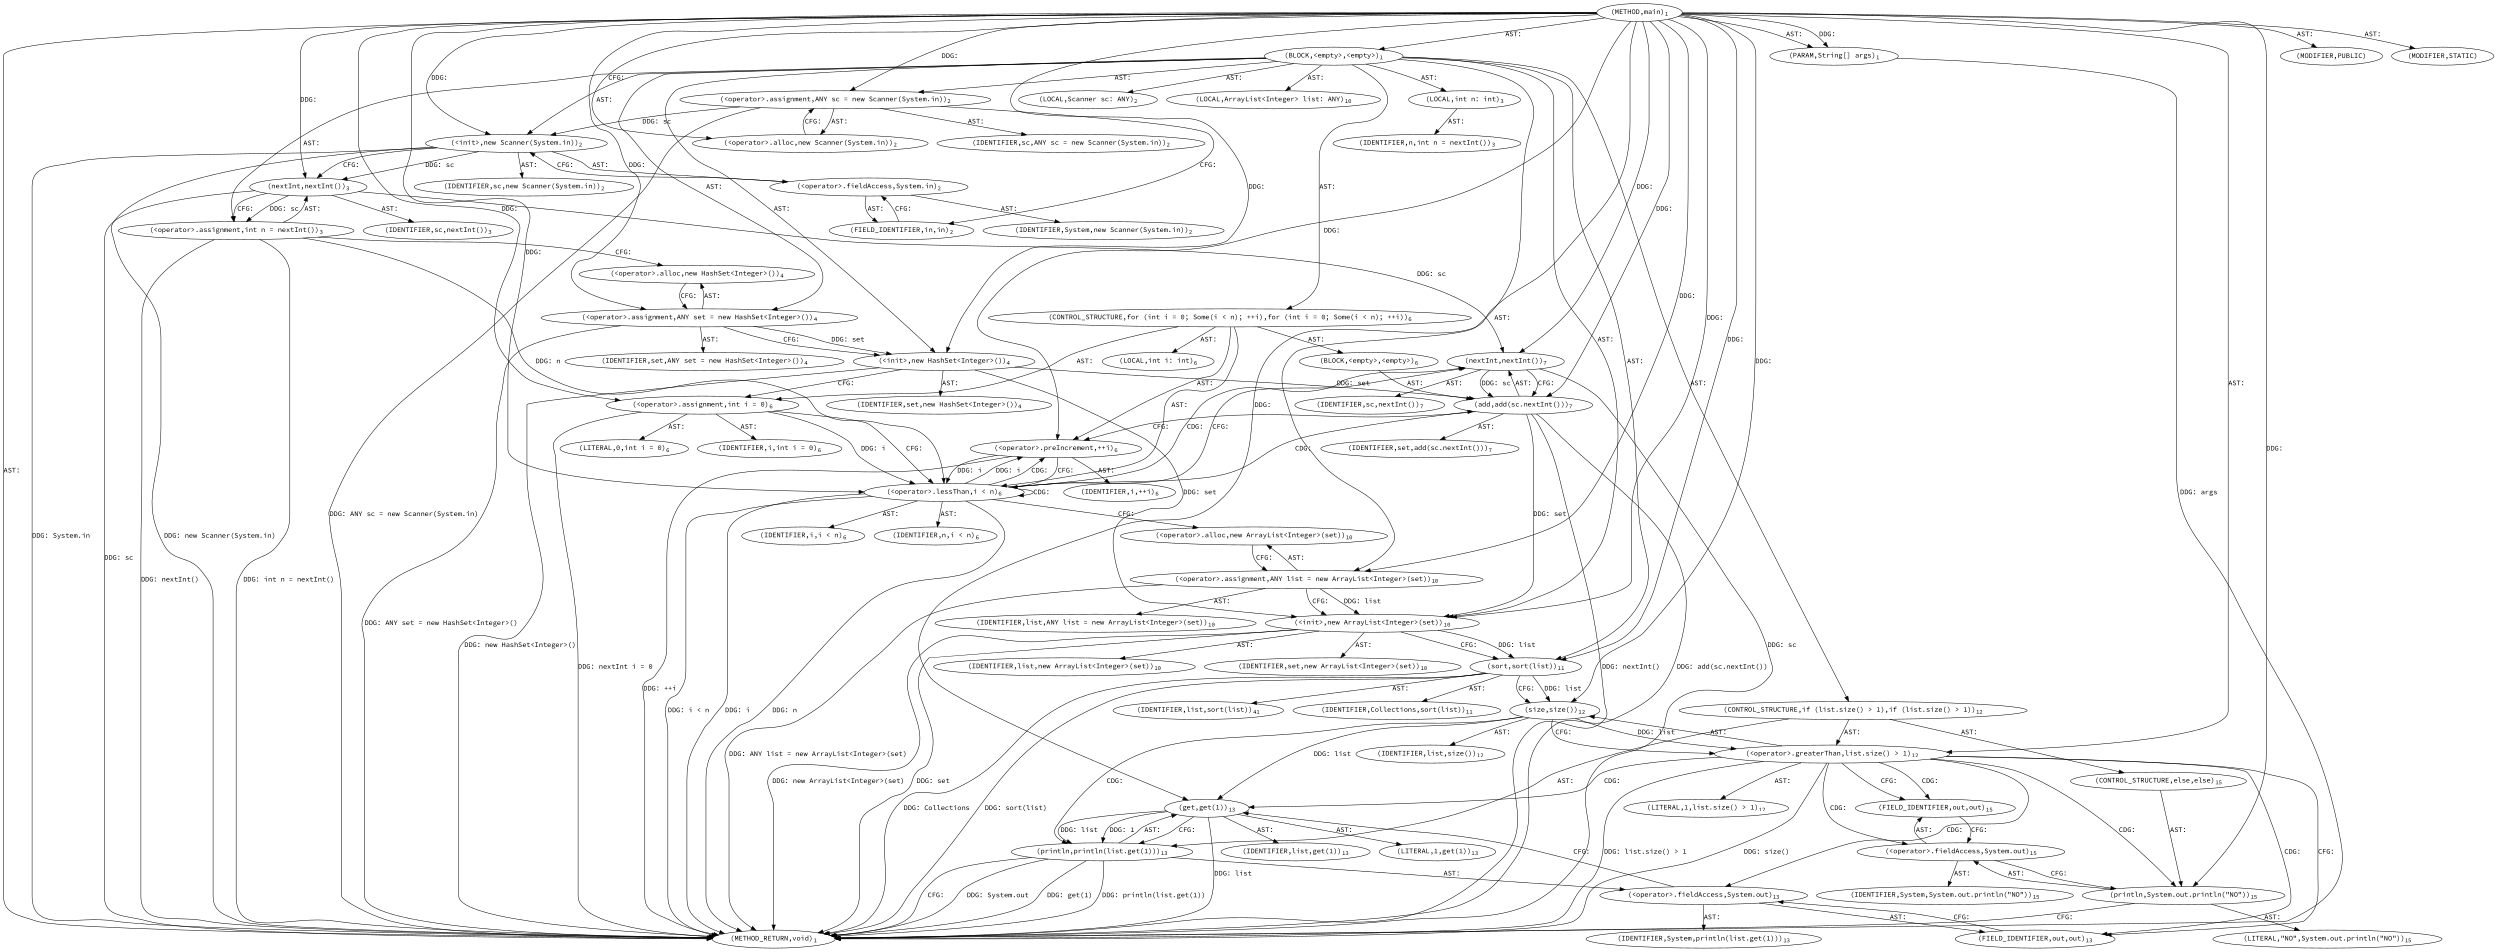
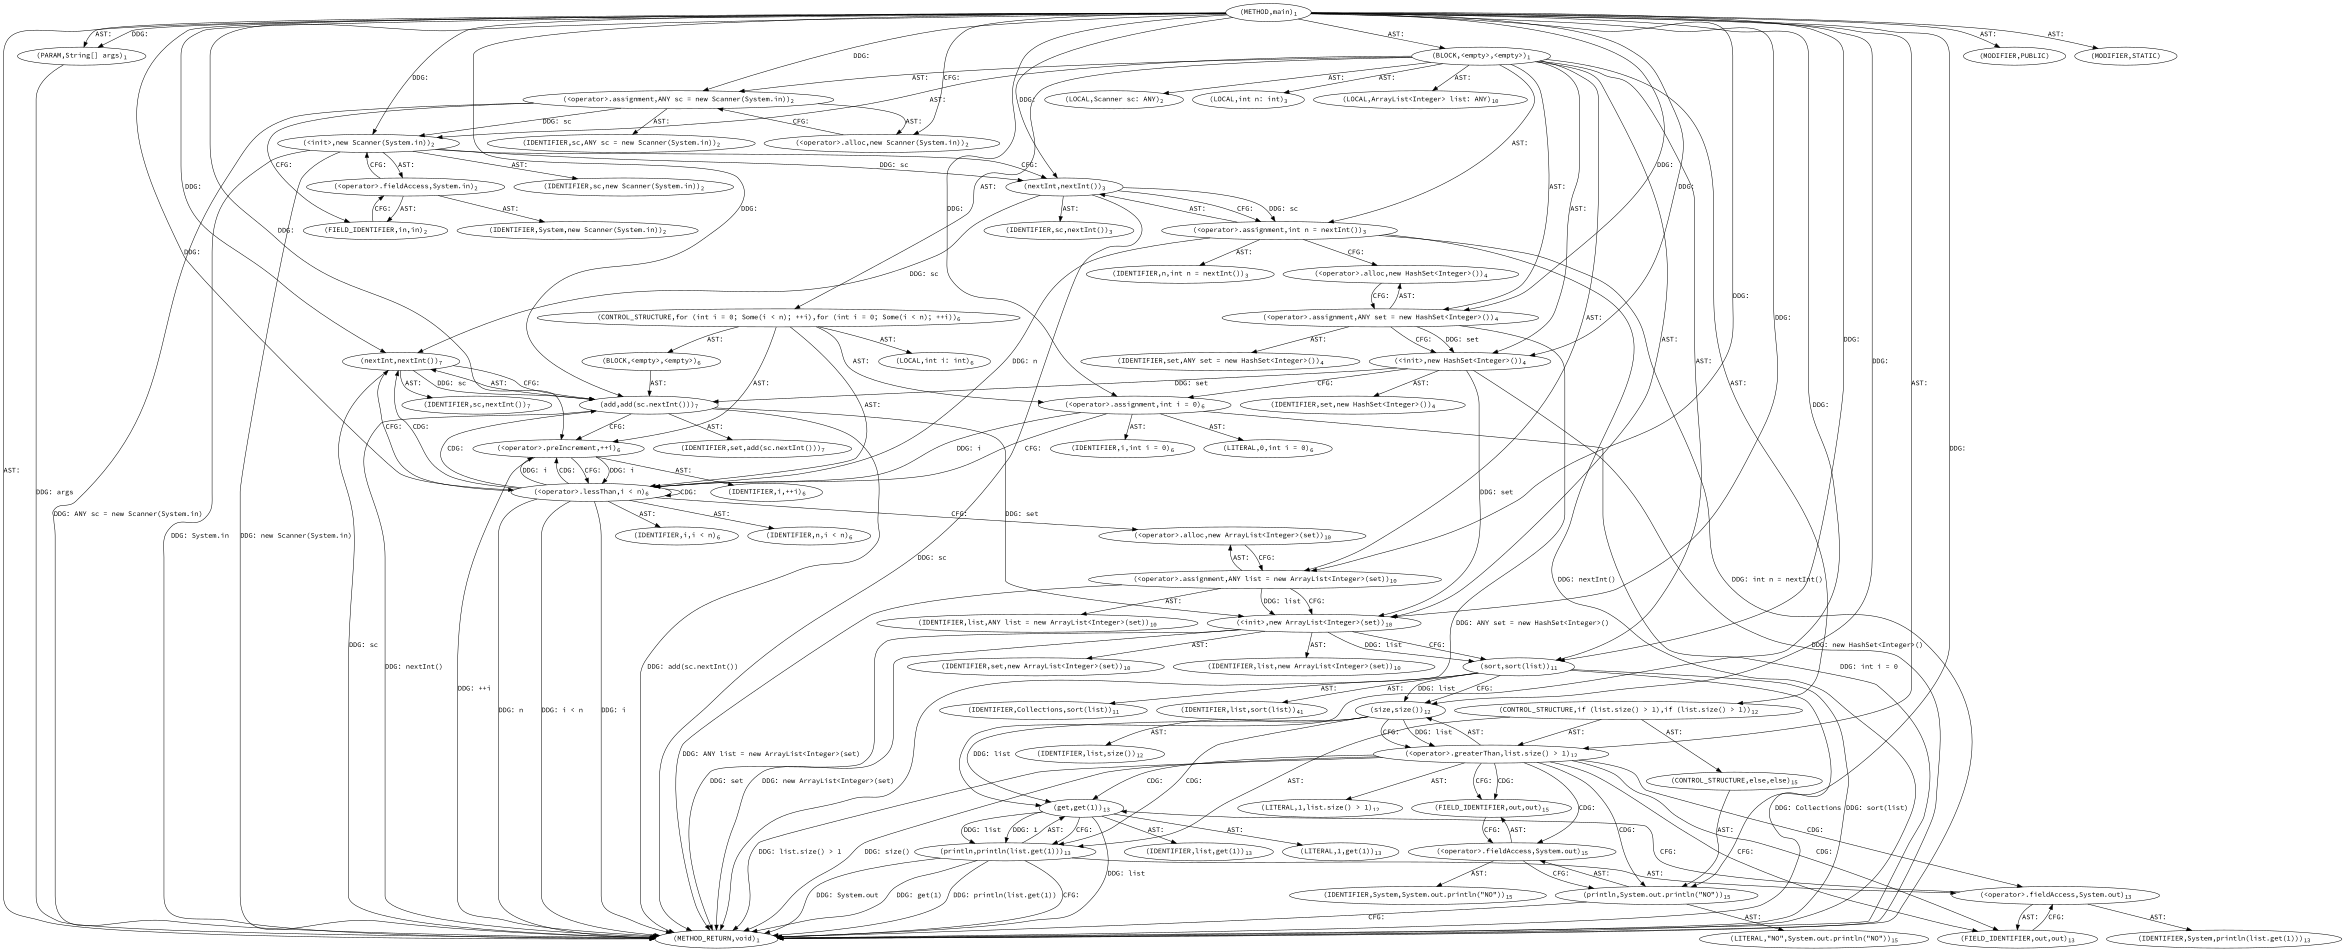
  digraph {
    fontname="Source Code Pro"
    node [fontname="Source Code Pro"]
    edge [fontname="Source Code Pro"]
    n1 [label=<(METHOD,main)<SUB>1</SUB>>]
    n2 [label=<(PARAM,String[] args)<SUB>1</SUB>>]
    n3 [label=<(BLOCK,&lt;empty&gt;,&lt;empty&gt;)<SUB>1</SUB>>]
    n4 [label=<(&lt;operator&gt;.assignment,ANY sc = new Scanner(System.in))<SUB>2</SUB>>]
    n5 [label=<(&lt;operator&gt;.alloc,new Scanner(System.in))<SUB>2</SUB>>]
    n6 [label=<(&lt;init&gt;,new Scanner(System.in))<SUB>2</SUB>>]
    n7 [label=<(nextInt,nextInt())<SUB>3</SUB>>]
    n8 [label=<(&lt;operator&gt;.assignment,ANY set = new HashSet&lt;Integer&gt;())<SUB>4</SUB>>]
    n9 [label=<(&lt;init&gt;,new HashSet&lt;Integer&gt;())<SUB>4</SUB>>]
    n10 [label=<(&lt;operator&gt;.assignment,int i = 0)<SUB>6</SUB>>]
    n11 [label=<(&lt;operator&gt;.lessThan,i &lt; n)<SUB>6</SUB>>]
    n12 [label=<(&lt;operator&gt;.preIncrement,++i)<SUB>6</SUB>>]
    n13 [label=<(add,add(sc.nextInt()))<SUB>7</SUB>>]
    n14 [label=<(nextInt,nextInt())<SUB>7</SUB>>]
    n15 [label=<(&lt;operator&gt;.assignment,ANY list = new ArrayList&lt;Integer&gt;(set))<SUB>10</SUB>>]
    n16 [label=<(&lt;init&gt;,new ArrayList&lt;Integer&gt;(set))<SUB>10</SUB>>]
    n17 [label=<(sort,sort(list))<SUB>11</SUB>>]
    n18 [label=<(&lt;operator&gt;.greaterThan,list.size() &gt; 1)<SUB>12</SUB>>]
    n19 [label=<(size,size())<SUB>12</SUB>>]
    n20 [label=<(get,get(1))<SUB>13</SUB>>]
    n21 [label=<(println,System.out.println(&quot;NO&quot;))<SUB>15</SUB>>]
    n22 [label=<(MODIFIER,PUBLIC)>]
    n23 [label=<(MODIFIER,STATIC)>]
    n24 [label=<(METHOD_RETURN,void)<SUB>1</SUB>>]
    n25 [label=<(LOCAL,Scanner sc: ANY)<SUB>2</SUB>>]
    n26 [label=<(LOCAL,int n: int)<SUB>3</SUB>>]
    n27 [label=<(&lt;operator&gt;.assignment,int n = nextInt())<SUB>3</SUB>>]
    n28 [label=<(CONTROL_STRUCTURE,for (int i = 0; Some(i &lt; n); ++i),for (int i = 0; Some(i &lt; n); ++i))<SUB>6</SUB>>]
    n29 [label=<(LOCAL,ArrayList&lt;Integer&gt; list: ANY)<SUB>10</SUB>>]
    n30 [label=<(CONTROL_STRUCTURE,if (list.size() &gt; 1),if (list.size() &gt; 1))<SUB>12</SUB>>]
    n31 [label=<(IDENTIFIER,sc,ANY sc = new Scanner(System.in))<SUB>2</SUB>>]
    n32 [label=<(FIELD_IDENTIFIER,in,in)<SUB>2</SUB>>]
    n33 [label=<(IDENTIFIER,sc,new Scanner(System.in))<SUB>2</SUB>>]
    n34 [label=<(&lt;operator&gt;.fieldAccess,System.in)<SUB>2</SUB>>]
    n35 [label=<(IDENTIFIER,sc,nextInt())<SUB>3</SUB>>]
    n36 [label=<(&lt;operator&gt;.alloc,new HashSet&lt;Integer&gt;())<SUB>4</SUB>>]
    n37 [label=<(IDENTIFIER,set,ANY set = new HashSet&lt;Integer&gt;())<SUB>4</SUB>>]
    n38 [label=<(IDENTIFIER,set,new HashSet&lt;Integer&gt;())<SUB>4</SUB>>]
    n39 [label=<(IDENTIFIER,i,int i = 0)<SUB>6</SUB>>]
    n40 [label=<(LITERAL,0,int i = 0)<SUB>6</SUB>>]
    n41 [label=<(IDENTIFIER,i,i &lt; n)<SUB>6</SUB>>]
    n42 [label=<(IDENTIFIER,n,i &lt; n)<SUB>6</SUB>>]
    n43 [label=<(&lt;operator&gt;.alloc,new ArrayList&lt;Integer&gt;(set))<SUB>10</SUB>>]
    n44 [label=<(IDENTIFIER,i,++i)<SUB>6</SUB>>]
    n45 [label=<(IDENTIFIER,set,add(sc.nextInt()))<SUB>7</SUB>>]
    n46 [label=<(IDENTIFIER,sc,nextInt())<SUB>7</SUB>>]
    n47 [label=<(IDENTIFIER,list,ANY list = new ArrayList&lt;Integer&gt;(set))<SUB>10</SUB>>]
    n48 [label=<(IDENTIFIER,list,new ArrayList&lt;Integer&gt;(set))<SUB>10</SUB>>]
    n49 [label=<(IDENTIFIER,set,new ArrayList&lt;Integer&gt;(set))<SUB>10</SUB>>]
    n50 [label=<(IDENTIFIER,Collections,sort(list))<SUB>11</SUB>>]
    n51 [label=<(IDENTIFIER,list,sort(list))<SUB>41</SUB>>]
    n52 [label=<(LITERAL,1,list.size() &gt; 1)<SUB>12</SUB>>]
    n53 [label=<(&lt;operator&gt;.fieldAccess,System.out)<SUB>13</SUB>>]
    n54 [label=<(FIELD_IDENTIFIER,out,out)<SUB>13</SUB>>]
    n55 [label=<(&lt;operator&gt;.fieldAccess,System.out)<SUB>15</SUB>>]
    n56 [label=<(FIELD_IDENTIFIER,out,out)<SUB>15</SUB>>]
    n57 [label=<(println,println(list.get(1)))<SUB>13</SUB>>]
    n58 [label=<(IDENTIFIER,list,size())<SUB>12</SUB>>]
    n59 [label=<(IDENTIFIER,list,get(1))<SUB>13</SUB>>]
    n60 [label=<(LITERAL,1,get(1))<SUB>13</SUB>>]
    n61 [label=<(LITERAL,&quot;NO&quot;,System.out.println(&quot;NO&quot;))<SUB>15</SUB>>]
    n62 [label=<(IDENTIFIER,n,int n = nextInt())<SUB>3</SUB>>]
    n63 [label=<(LOCAL,int i: int)<SUB>6</SUB>>]
    n64 [label=<(BLOCK,&lt;empty&gt;,&lt;empty&gt;)<SUB>6</SUB>>]
    n65 [label=<(CONTROL_STRUCTURE,else,else)<SUB>15</SUB>>]
    n66 [label=<(IDENTIFIER,System,new Scanner(System.in))<SUB>2</SUB>>]
    n67 [label=<(IDENTIFIER,System,println(list.get(1)))<SUB>13</SUB>>]
    n68 [label=<(IDENTIFIER,System,System.out.println(&quot;NO&quot;))<SUB>15</SUB>>]
    n1 -> n2 [label="AST: "]
    n1 -> n2 [label="DDG: "]
    n1 -> n3 [label="AST: "]
    n1 -> n4 [label="DDG: "]
    n1 -> n5 [label="CFG: "]
    n1 -> n6 [label="DDG: "]
    n1 -> n7 [label="DDG: "]
    n1 -> n8 [label="DDG: "]
    n1 -> n9 [label="DDG: "]
    n1 -> n10 [label="DDG: "]
    n1 -> n11 [label="DDG: "]
    n1 -> n12 [label="DDG: "]
    n1 -> n13 [label="DDG: "]
    n1 -> n14 [label="DDG: "]
    n1 -> n15 [label="DDG: "]
    n1 -> n16 [label="DDG: "]
    n1 -> n17 [label="DDG: "]
    n1 -> n18 [label="AST: "]
    n1 -> n19 [label="DDG: "]
    n1 -> n20 [label="DDG: "]
    n1 -> n21 [label="DDG: "]
    n1 -> n22 [label="AST: "]
    n1 -> n23 [label="AST: "]
    n1 -> n24 [label="AST: "]
    n2 -> n24 [label="DDG: args"]
    n3 -> n4 [label="AST: "]
    n3 -> n6 [label="AST: "]
    n3 -> n8 [label="AST: "]
    n3 -> n9 [label="AST: "]
    n3 -> n15 [label="AST: "]
    n3 -> n16 [label="AST: "]
    n3 -> n17 [label="AST: "]
    n3 -> n25 [label="AST: "]
    n3 -> n26 [label="AST: "]
    n3 -> n27 [label="AST: "]
    n3 -> n28 [label="AST: "]
    n3 -> n29 [label="AST: "]
    n3 -> n30 [label="AST: "]
    n4 -> n5 [label="AST: "]
    n4 -> n6 [label="DDG: sc"]
    n4 -> n24 [label="DDG: ANY sc = new Scanner(System.in)"]
    n4 -> n31 [label="AST: "]
    n4 -> n32 [label="CFG: "]
    n5 -> n4 [label="CFG: "]
    n6 -> n7 [label="CFG: "]
    n6 -> n7 [label="DDG: sc"]
    n6 -> n24 [label="DDG: System.in"]
    n6 -> n24 [label="DDG: new Scanner(System.in)"]
    n6 -> n33 [label="AST: "]
    n6 -> n34 [label="AST: "]
    n7 -> n14 [label="DDG: sc"]
    n7 -> n24 [label="DDG: sc"]
    n7 -> n27 [label="CFG: "]
    n7 -> n27 [label="DDG: sc"]
    n7 -> n35 [label="AST: "]
    n8 -> n9 [label="CFG: "]
    n8 -> n9 [label="DDG: set"]
    n8 -> n24 [label="DDG: ANY set = new HashSet&lt;Integer&gt;()"]
    n8 -> n36 [label="AST: "]
    n8 -> n37 [label="AST: "]
    n9 -> n10 [label="CFG: "]
    n9 -> n13 [label="DDG: set"]
    n9 -> n16 [label="DDG: set"]
    n9 -> n24 [label="DDG: new HashSet&lt;Integer&gt;()"]
    n9 -> n38 [label="AST: "]
    n10 -> n11 [label="CFG: "]
    n10 -> n11 [label="DDG: i"]
-   n10 -> n24 [label="DDG: nextInt i = 0"]
+   n10 -> n24 [label="DDG: int i = 0"]
    n10 -> n39 [label="AST: "]
    n10 -> n40 [label="AST: "]
    n11 -> n11 [label="CDG: "]
    n11 -> n12 [label="DDG: i"]
    n11 -> n12 [label="CDG: "]
    n11 -> n13 [label="CDG: "]
    n11 -> n14 [label="CFG: "]
    n11 -> n14 [label="CDG: "]
    n11 -> n24 [label="DDG: i"]
    n11 -> n24 [label="DDG: n"]
    n11 -> n24 [label="DDG: i &lt; n"]
    n11 -> n41 [label="AST: "]
    n11 -> n42 [label="AST: "]
    n11 -> n43 [label="CFG: "]
    n12 -> n11 [label="CFG: "]
    n12 -> n11 [label="DDG: i"]
    n12 -> n24 [label="DDG: ++i"]
    n12 -> n44 [label="AST: "]
    n13 -> n12 [label="CFG: "]
    n13 -> n14 [label="AST: "]
    n13 -> n16 [label="DDG: set"]
    n13 -> n24 [label="DDG: nextInt()"]
    n13 -> n24 [label="DDG: add(sc.nextInt())"]
    n13 -> n45 [label="AST: "]
    n14 -> n13 [label="CFG: "]
    n14 -> n13 [label="DDG: sc"]
    n14 -> n24 [label="DDG: sc"]
    n14 -> n46 [label="AST: "]
    n15 -> n16 [label="CFG: "]
    n15 -> n16 [label="DDG: list"]
    n15 -> n24 [label="DDG: ANY list = new ArrayList&lt;Integer&gt;(set)"]
    n15 -> n43 [label="AST: "]
    n15 -> n47 [label="AST: "]
    n16 -> n17 [label="CFG: "]
    n16 -> n17 [label="DDG: list"]
    n16 -> n24 [label="DDG: set"]
    n16 -> n24 [label="DDG: new ArrayList&lt;Integer&gt;(set)"]
    n16 -> n48 [label="AST: "]
    n16 -> n49 [label="AST: "]
    n17 -> n19 [label="CFG: "]
    n17 -> n19 [label="DDG: list"]
    n17 -> n24 [label="DDG: sort(list)"]
    n17 -> n24 [label="DDG: Collections"]
    n17 -> n50 [label="AST: "]
    n17 -> n51 [label="AST: "]
    n18 -> n19 [label="AST: "]
    n18 -> n20 [label="CDG: "]
    n18 -> n21 [label="CDG: "]
    n18 -> n24 [label="DDG: size()"]
    n18 -> n24 [label="DDG: list.size() &gt; 1"]
    n18 -> n52 [label="AST: "]
    n18 -> n53 [label="CDG: "]
    n18 -> n54 [label="CFG: "]
    n18 -> n54 [label="CDG: "]
    n18 -> n55 [label="CDG: "]
    n18 -> n56 [label="CFG: "]
    n18 -> n56 [label="CDG: "]
    n19 -> n18 [label="CFG: "]
    n19 -> n18 [label="DDG: list"]
    n19 -> n20 [label="DDG: list"]
    n19 -> n57 [label="CDG: "]
    n19 -> n58 [label="AST: "]
    n20 -> n24 [label="DDG: list"]
    n20 -> n57 [label="CFG: "]
    n20 -> n57 [label="DDG: list"]
    n20 -> n57 [label="DDG: 1"]
    n20 -> n59 [label="AST: "]
    n20 -> n60 [label="AST: "]
    n21 -> n24 [label="CFG: "]
    n21 -> n55 [label="AST: "]
    n21 -> n61 [label="AST: "]
    n27 -> n7 [label="AST: "]
    n27 -> n11 [label="DDG: n"]
    n27 -> n24 [label="DDG: nextInt()"]
    n27 -> n24 [label="DDG: int n = nextInt()"]
    n27 -> n36 [label="CFG: "]
-   n26 -> n62 [label="AST: "]
+   n27 -> n62 [label="AST: "]
    n28 -> n10 [label="AST: "]
    n28 -> n11 [label="AST: "]
    n28 -> n12 [label="AST: "]
    n28 -> n63 [label="AST: "]
    n28 -> n64 [label="AST: "]
    n30 -> n18 [label="AST: "]
    n30 -> n57 [label="AST: "]
    n30 -> n65 [label="AST: "]
    n32 -> n34 [label="CFG: "]
    n34 -> n6 [label="CFG: "]
    n34 -> n32 [label="AST: "]
    n34 -> n66 [label="AST: "]
    n36 -> n8 [label="CFG: "]
    n43 -> n15 [label="CFG: "]
    n53 -> n20 [label="CFG: "]
    n53 -> n54 [label="AST: "]
    n53 -> n67 [label="AST: "]
    n54 -> n53 [label="CFG: "]
    n55 -> n21 [label="CFG: "]
    n55 -> n56 [label="AST: "]
    n55 -> n68 [label="AST: "]
    n56 -> n55 [label="CFG: "]
    n57 -> n20 [label="AST: "]
    n57 -> n24 [label="CFG: "]
    n57 -> n24 [label="DDG: System.out"]
    n57 -> n24 [label="DDG: get(1)"]
    n57 -> n24 [label="DDG: println(list.get(1))"]
    n57 -> n53 [label="AST: "]
    n64 -> n13 [label="AST: "]
    n65 -> n21 [label="AST: "]
  }
